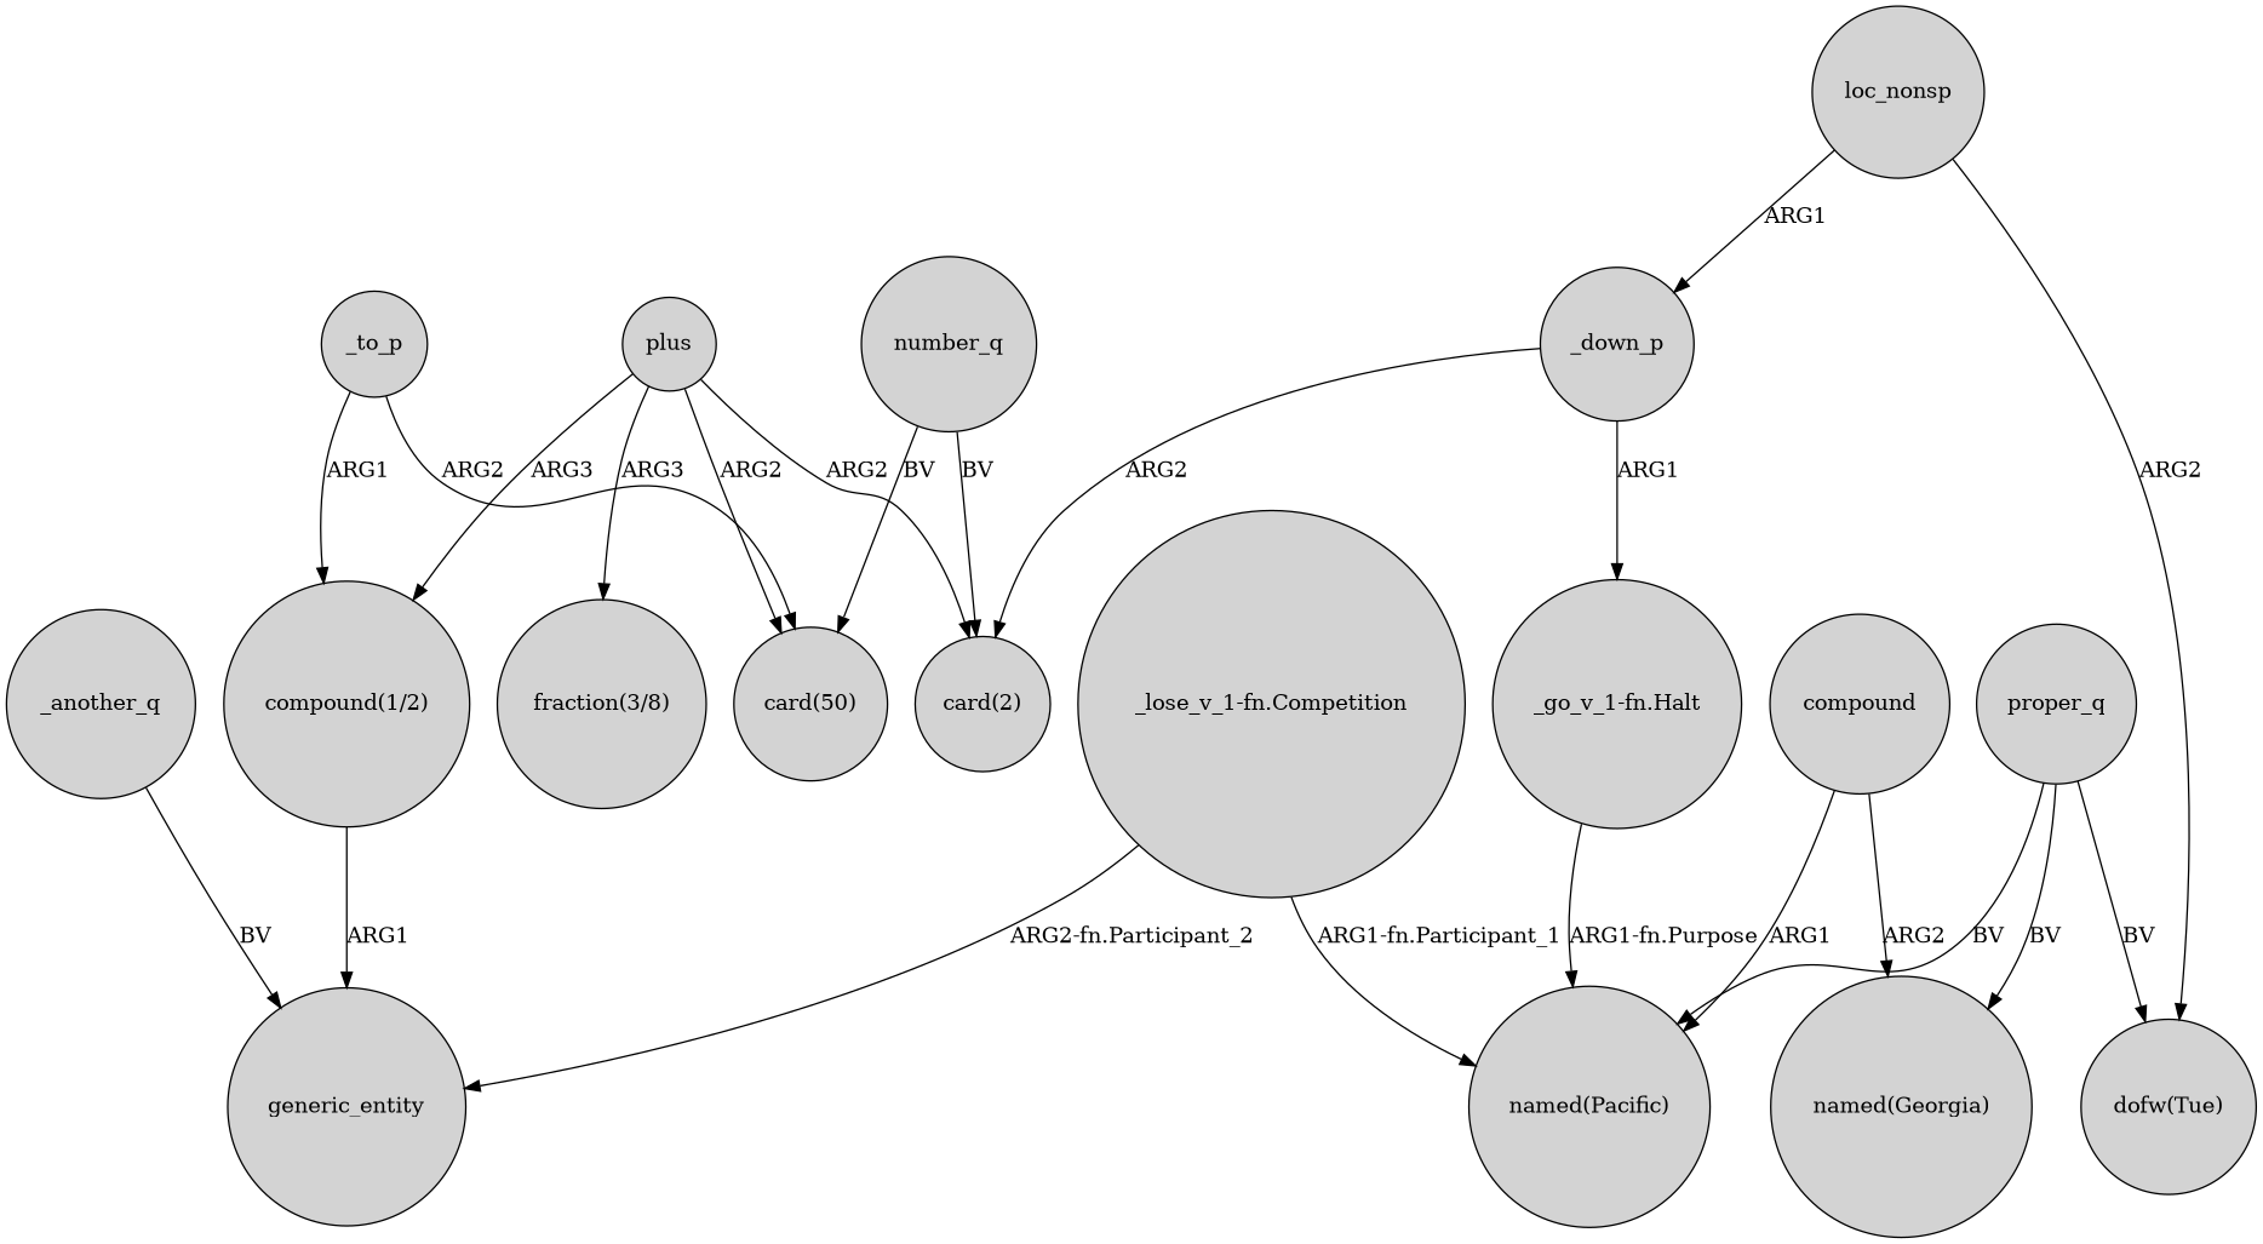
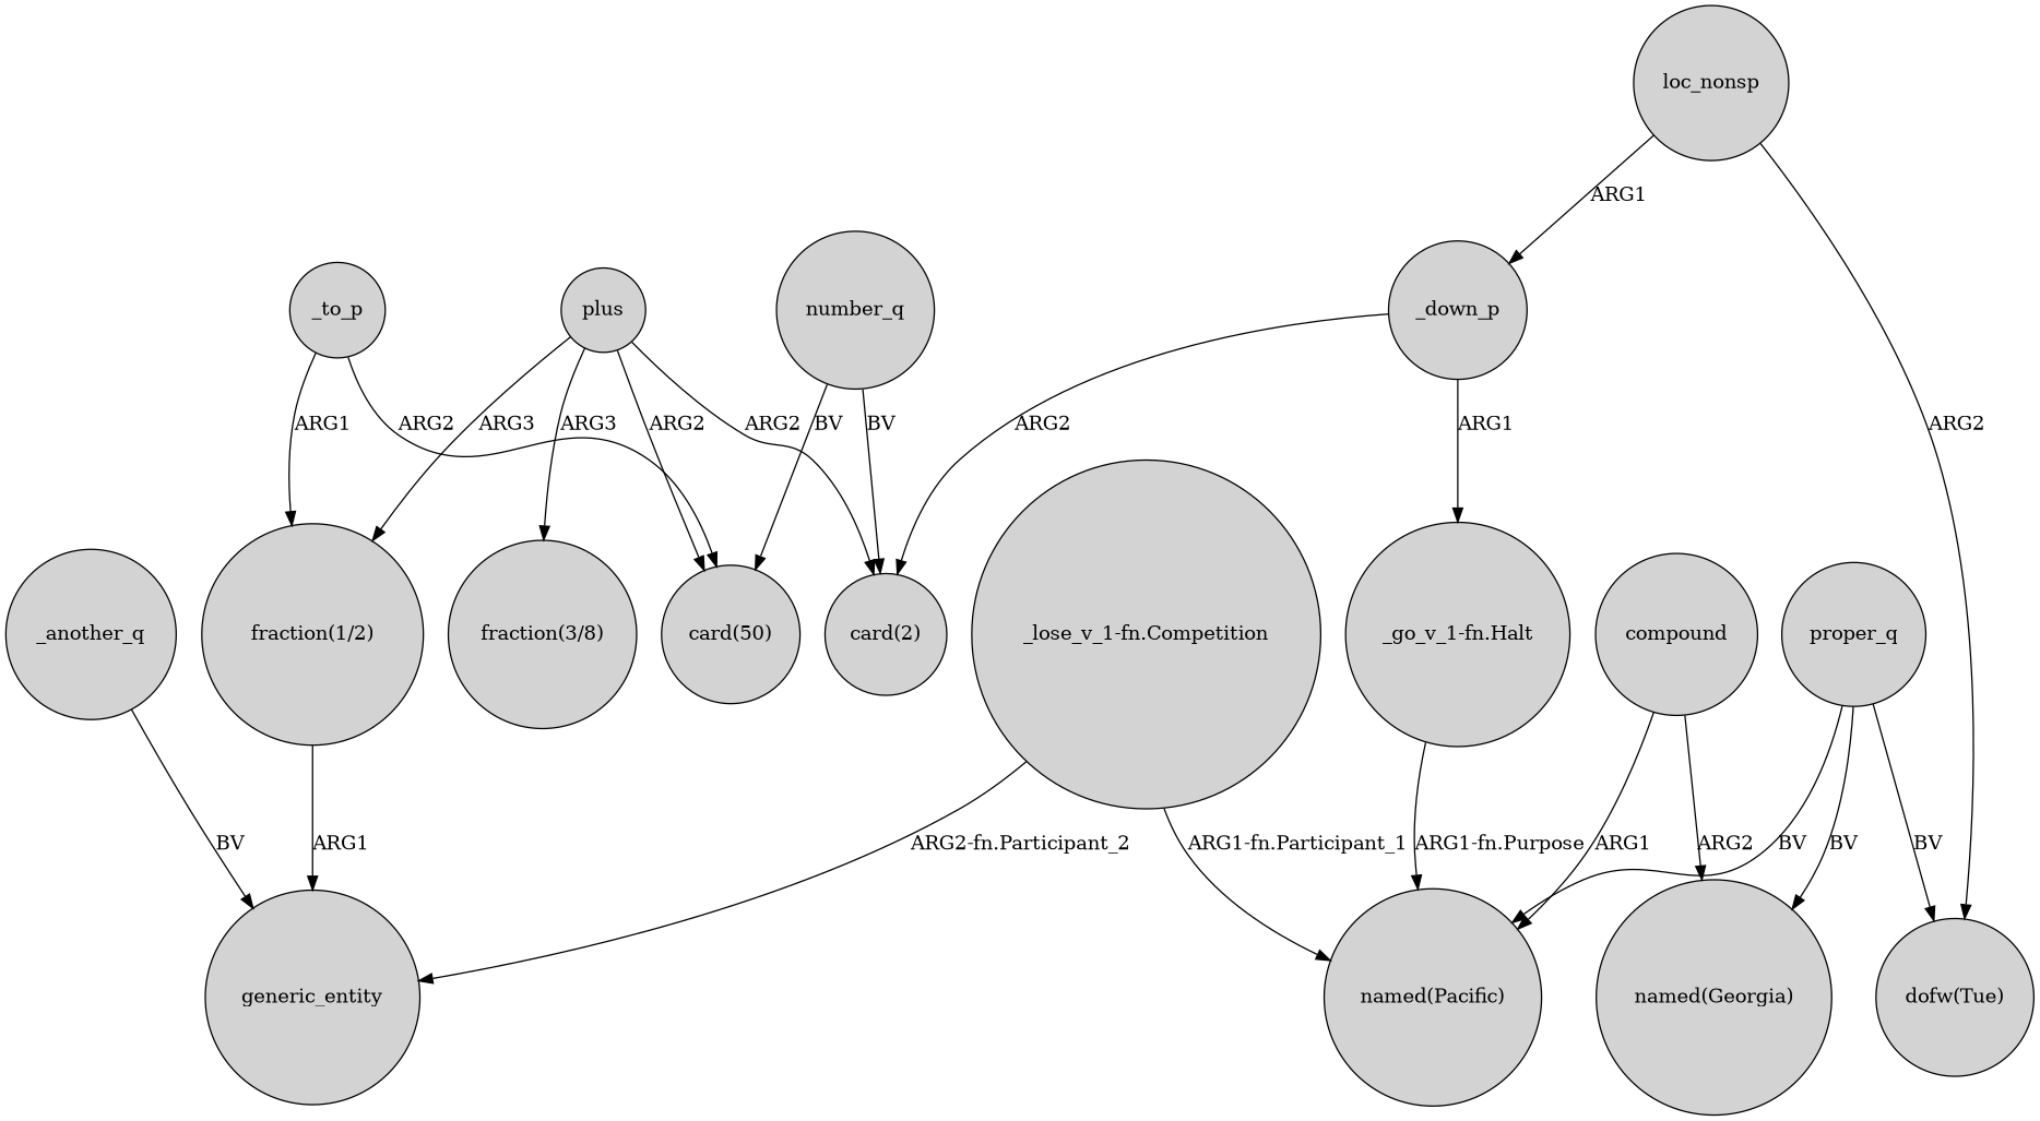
  digraph {
    node [shape=circle style=filled]
    _another_q
    generic_entity
    proper_q
    "named(Georgia)"
    "named(Pacific)"
    "dofw(Tue)"
    number_q
    "card(2)"
    "card(50)"
    _down_p
    "_go_v_1-fn.Halt"
-   "fraction(1/2)" [label="compound(1/2)"]
+   "fraction(1/2)"
    plus
    "fraction(3/8)"
    loc_nonsp
    compound
    "_lose_v_1-fn.Competition"
    _to_p
    _another_q -> generic_entity [label=BV]
    proper_q -> "named(Georgia)" [label=BV]
    proper_q -> "named(Pacific)" [label=BV]
    proper_q -> "dofw(Tue)" [label=BV]
    number_q -> "card(2)" [label=BV]
    number_q -> "card(50)" [label=BV]
    _down_p -> "card(2)" [label=ARG2]
    _down_p -> "_go_v_1-fn.Halt" [label=ARG1]
    "_go_v_1-fn.Halt" -> "named(Pacific)" [label="ARG1-fn.Purpose"]
    "fraction(1/2)" -> generic_entity [label=ARG1]
    plus -> "card(2)" [label=ARG2]
    plus -> "card(50)" [label=ARG2]
    plus -> "fraction(1/2)" [label=ARG3]
    plus -> "fraction(3/8)" [label=ARG3]
    loc_nonsp -> "dofw(Tue)" [label=ARG2]
    loc_nonsp -> _down_p [label=ARG1]
    compound -> "named(Georgia)" [label=ARG2]
    compound -> "named(Pacific)" [label=ARG1]
    "_lose_v_1-fn.Competition" -> generic_entity [label="ARG2-fn.Participant_2"]
    "_lose_v_1-fn.Competition" -> "named(Pacific)" [label="ARG1-fn.Participant_1"]
    _to_p -> "card(50)" [label=ARG2]
    _to_p -> "fraction(1/2)" [label=ARG1]
  }
